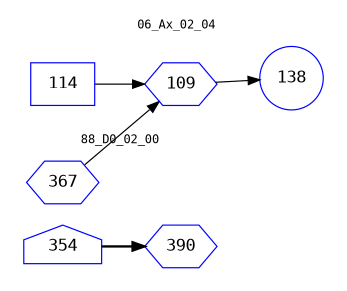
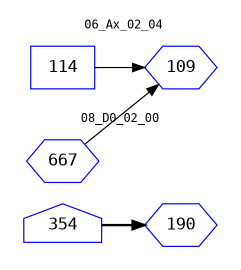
  digraph {
    fontname="DejaVu Sans Mono"
    rankdir=LR
    node [color=blue fontname="DejaVu Sans Mono" shape=hexagon]
    edge [color=black fontname="DejaVu Sans Mono" style=solid]
    n1 [label=114 shape=box]
    n2 [label=109]
-   n3 [label=138 shape=circle]
-   n4 [label=367]
+   n4 [label=667]
    n5 [label=354 shape=house]
-   n6 [label=390]
+   n6 [label=190]
    subgraph cluster_1 {
      color=white
      fontsize=10
      label="06_Ax_02_04"
      n1
      n2
-     n3
    }
    subgraph cluster_2 {
      color=white
      fontsize=10
-     label="88_D0_02_00"
+     label="08_D0_02_00"
      n4
      n5
      n6
    }
    n1 -> n2
-   n2 -> n3
    n4 -> n2
    n5 -> n6 [style=bold]
  }
